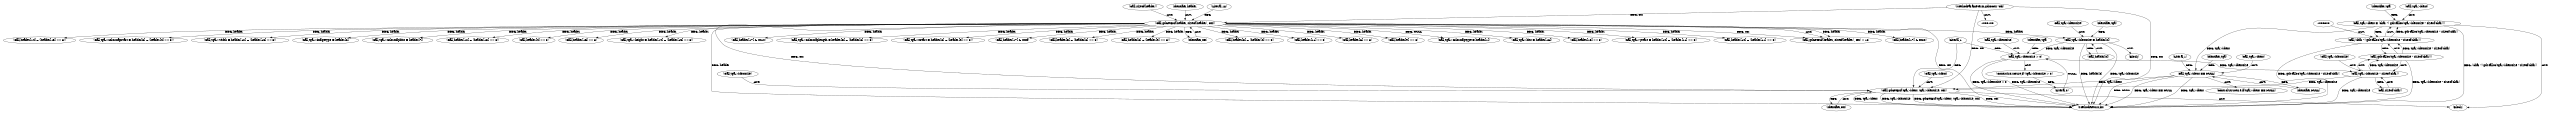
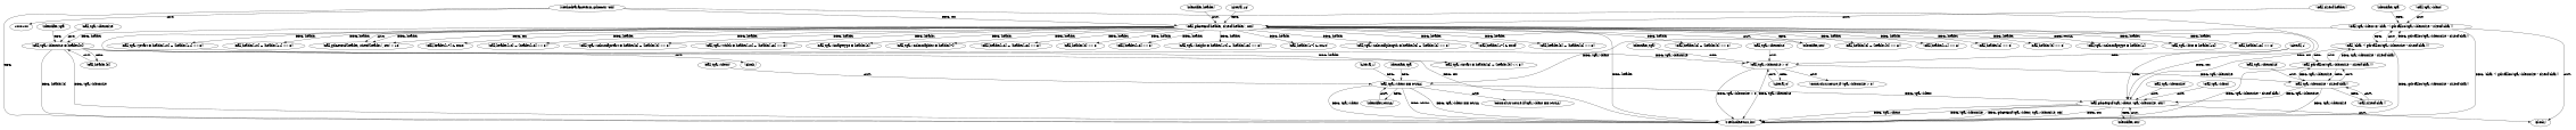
  digraph {
    n1 [label="(Call,tga->ident = (char *) gdMalloc(tga->identsize * sizeof(char)))"]
    n2 [label="(Call,(char *) gdMalloc(tga->identsize * sizeof(char)))"]
    n3 [label="(Call,tga->ident == NULL)"]
    n4 [label="(MethodReturn,int)"]
    n5 [label="(Block,)"]
    n6 [label="(Call,gdMalloc(tga->identsize * sizeof(char)))"]
    n7 [label="(Call,gdGetBuf(tga->ident, tga->identsize, ctx))"]
    n8 [label="(ControlStructure,if(tga->ident == NULL))"]
    n9 [label="(Identifier,NULL)"]
    n10 [label="(Call,tga->identsize * sizeof(char))"]
    n11 [label="(Call,sizeof(char))"]
    n12 [label="(Identifier,ctx)"]
    n13 [label="(Call,tga->identsize > 0)"]
    n14 [label="(Literal,0)"]
    n15 [label="(ControlStructure,if (tga->identsize > 0))"]
    n16 [label="(Call,tga->identsize = header[0])"]
    n17 [label="(Call,header[0])"]
    n18 [label="(Block,)"]
    n19 [label="(Call,gdGetBuf(header, sizeof(header), ctx))"]
    n20 [label="(Call,header[9] << 8)"]
    n21 [label="(Call,tga->colormaptype = header[1])"]
    n22 [label="(Call,tga->bits = header[16])"]
    n23 [label="(Call,header[13] << 8)"]
    n24 [label="(Call,tga->ystart = header[10] + (header[11] << 8))"]
    n25 [label="(Call,header[10] + (header[11] << 8))"]
    n26 [label="(Call,gdGetBuf(header, sizeof(header), ctx) < 18)"]
    n27 [label="(Call,header[17] & 0x20)"]
    n28 [label="(Call,header[14] + (header[15] << 8))"]
    n29 [label="(Call,tga->colormapstart = header[3] + (header[4] << 8))"]
    n30 [label="(Call,tga->width = header[12] + (header[13] << 8))"]
    n31 [label="(Call,tga->imagetype = header[2])"]
    n32 [label="(Call,tga->colormapbits = header[7])"]
    n33 [label="(Call,header[12] + (header[13] << 8))"]
    n34 [label="(Call,header[4] << 8)"]
    n35 [label="(Call,header[15] << 8)"]
    n36 [label="(Call,tga->height = header[14] + (header[15] << 8))"]
    n37 [label="(Call,header[17] & 0x10)"]
    n38 [label="(Call,tga->colormaplength = header[5] + (header[6] << 8))"]
    n39 [label="(Call,tga->xstart = header[8] + (header[9] << 8))"]
    n40 [label="(Call,header[17] & 0x0f)"]
    n41 [label="(Call,header[5] + (header[6] << 8))"]
    n42 [label="(Call,header[8] + (header[9] << 8))"]
    n43 [label="(Identifier,ctx)"]
    n44 [label="(Call,header[3] + (header[4] << 8))"]
    n45 [label="(Call,header[11] << 8)"]
    n46 [label="(Call,header[6] << 8)"]
    n47 [label="(MethodParameterIn,gdIOCtx *ctx)"]
    1000100
    n49 [label="(Identifier,header)"]
    n50 [label="(Call,tga->identsize)"]
    n51 [label="(Literal,18)"]
    n52 [label="(Call,tga->ident)"]
    n53 [label="(Literal,1)"]
    n54 [label="(Call,tga->ident)"]
    n55 [label="(Call,tga->identsize)"]
    n56 [label="(Identifier,tga)"]
    n57 [label="(Identifier,tga)"]
    n58 [label="(Identifier,tga)"]
    n59 [label="(Call,sizeof(header))"]
    n60 [label="(Literal,1)"]
    n61 [label="(Call,tga->ident)"]
    n62 [label="(Call,tga->identsize)"]
    n63 [label="(Identifier,tga)"]
    n64 [label="(Call,tga->identsize)"]
-   1000328
    n1 -> n2 [label="CFG: "]
    n1 -> n3 [label="DDG: tga->ident"]
    n1 -> n4 [label="DDG: (char *) gdMalloc(tga->identsize * sizeof(char))"]
    n1 -> n5 [label="AST: "]
    n2 -> n1 [label="AST: "]
    n2 -> n1 [label="DDG: gdMalloc(tga->identsize * sizeof(char))"]
    n2 -> n4 [label="DDG: gdMalloc(tga->identsize * sizeof(char))"]
    n2 -> n6 [label="CFG: "]
    n3 -> n4 [label="DDG: tga->ident"]
    n3 -> n4 [label="DDG: NULL"]
    n3 -> n4 [label="DDG: tga->ident == NULL"]
    n3 -> n7 [label="DDG: tga->ident"]
    n3 -> n8 [label="AST: "]
    n3 -> n9 [label="CFG: "]
    n6 -> n2 [label="AST: "]
    n6 -> n2 [label="DDG: tga->identsize * sizeof(char)"]
    n6 -> n4 [label="DDG: tga->identsize * sizeof(char)"]
-   n6 -> n10 [label="AST: "]
+   n6 -> n10 [label="CFG: "]
    n7 -> n4 [label="DDG: ctx"]
    n7 -> n4 [label="DDG: tga->ident"]
    n7 -> n4 [label="DDG: tga->identsize"]
    n7 -> n4 [label="DDG: gdGetBuf(tga->ident, tga->identsize, ctx)"]
    n7 -> n5 [label="AST: "]
    n7 -> n12 [label="CFG: "]
    n9 -> n3 [label="AST: "]
    n10 -> n4 [label="DDG: tga->identsize"]
    n10 -> n6 [label="AST: "]
    n10 -> n6 [label="DDG: tga->identsize"]
    n10 -> n7 [label="DDG: tga->identsize"]
    n10 -> n11 [label="CFG: "]
    n11 -> n10 [label="AST: "]
    n12 -> n7 [label="AST: "]
    n13 -> n4 [label="DDG: tga->identsize"]
    n13 -> n4 [label="DDG: tga->identsize > 0"]
    n13 -> n10 [label="DDG: tga->identsize"]
-   n15 -> n14 [label="CFG: "]
+   n13 -> n14 [label="CFG: "]
    n13 -> n15 [label="AST: "]
-   n14 -> n13 [label="NULL: "]
+   n14 -> n13 [label="AST: "]
    n16 -> n4 [label="DDG: header[0]"]
    n16 -> n4 [label="DDG: tga->identsize"]
    n16 -> n13 [label="DDG: tga->identsize"]
    n16 -> n17 [label="CFG: "]
    n16 -> n18 [label="AST: "]
    n17 -> n16 [label="AST: "]
    n19 -> n4 [label="DDG: header"]
    n19 -> n4 [label="DDG: ctx"]
    n19 -> n7 [label="DDG: ctx"]
    n19 -> n16 [label="DDG: header"]
    n19 -> n20 [label="DDG: header"]
    n19 -> n21 [label="DDG: NULL"]
    n19 -> n22 [label="DDG: header"]
    n19 -> n23 [label="DDG: header"]
    n19 -> n24 [label="DDG: header"]
    n19 -> n25 [label="DDG: header"]
    n19 -> n26 [label="AST: "]
    n19 -> n26 [label="DDG: header"]
    n19 -> n26 [label="DDG: ctx"]
    n19 -> n27 [label="DDG: header"]
    n19 -> n28 [label="DDG: header"]
    n19 -> n29 [label="DDG: header"]
    n19 -> n30 [label="DDG: header"]
    n19 -> n31 [label="DDG: header"]
    n19 -> n32 [label="DDG: header"]
    n19 -> n33 [label="DDG: header"]
    n19 -> n34 [label="DDG: header"]
    n19 -> n35 [label="DDG: header"]
    n19 -> n36 [label="DDG: header"]
    n19 -> n37 [label="DDG: header"]
    n19 -> n38 [label="DDG: header"]
-   n19 -> n39 [label="DDG: header"]
+   n24 -> n39 [label="DDG: header"]
    n19 -> n40 [label="DDG: header"]
    n19 -> n41 [label="DDG: header"]
    n19 -> n42 [label="DDG: header"]
    n19 -> n43 [label="CFG: "]
    n19 -> n44 [label="DDG: header"]
    n19 -> n45 [label="DDG: header"]
    n19 -> n46 [label="DDG: header"]
    n43 -> n19 [label="AST: "]
-   n47 -> n4 [label="DDG: ctx"]
+   n47 -> n4 [label="CFG: "]
    n47 -> n7 [label="DDG: ctx"]
    n47 -> n19 [label="DDG: ctx"]
    n47 -> 1000100 [label="AST: "]
    n49 -> n19 [label="AST: "]
    n50 -> n10 [label="AST: "]
    n51 -> n19 [label="CFG: "]
    n52 -> n7 [label="AST: "]
    n53 -> n3 [label="CFG: "]
    n54 -> n1 [label="AST: "]
    n55 -> n13 [label="AST: "]
    n56 -> n13 [label="CFG: "]
    n57 -> n3 [label="CFG: "]
    n58 -> n1 [label="CFG: "]
    n59 -> n19 [label="AST: "]
    n60 -> n7 [label="CFG: "]
    n60 -> n13 [label="CFG: "]
    n61 -> n3 [label="AST: "]
    n62 -> n7 [label="AST: "]
    n63 -> n16 [label="CFG: "]
    n64 -> n16 [label="AST: "]
-   1000328 -> n2 [label="AST: "]
  }
